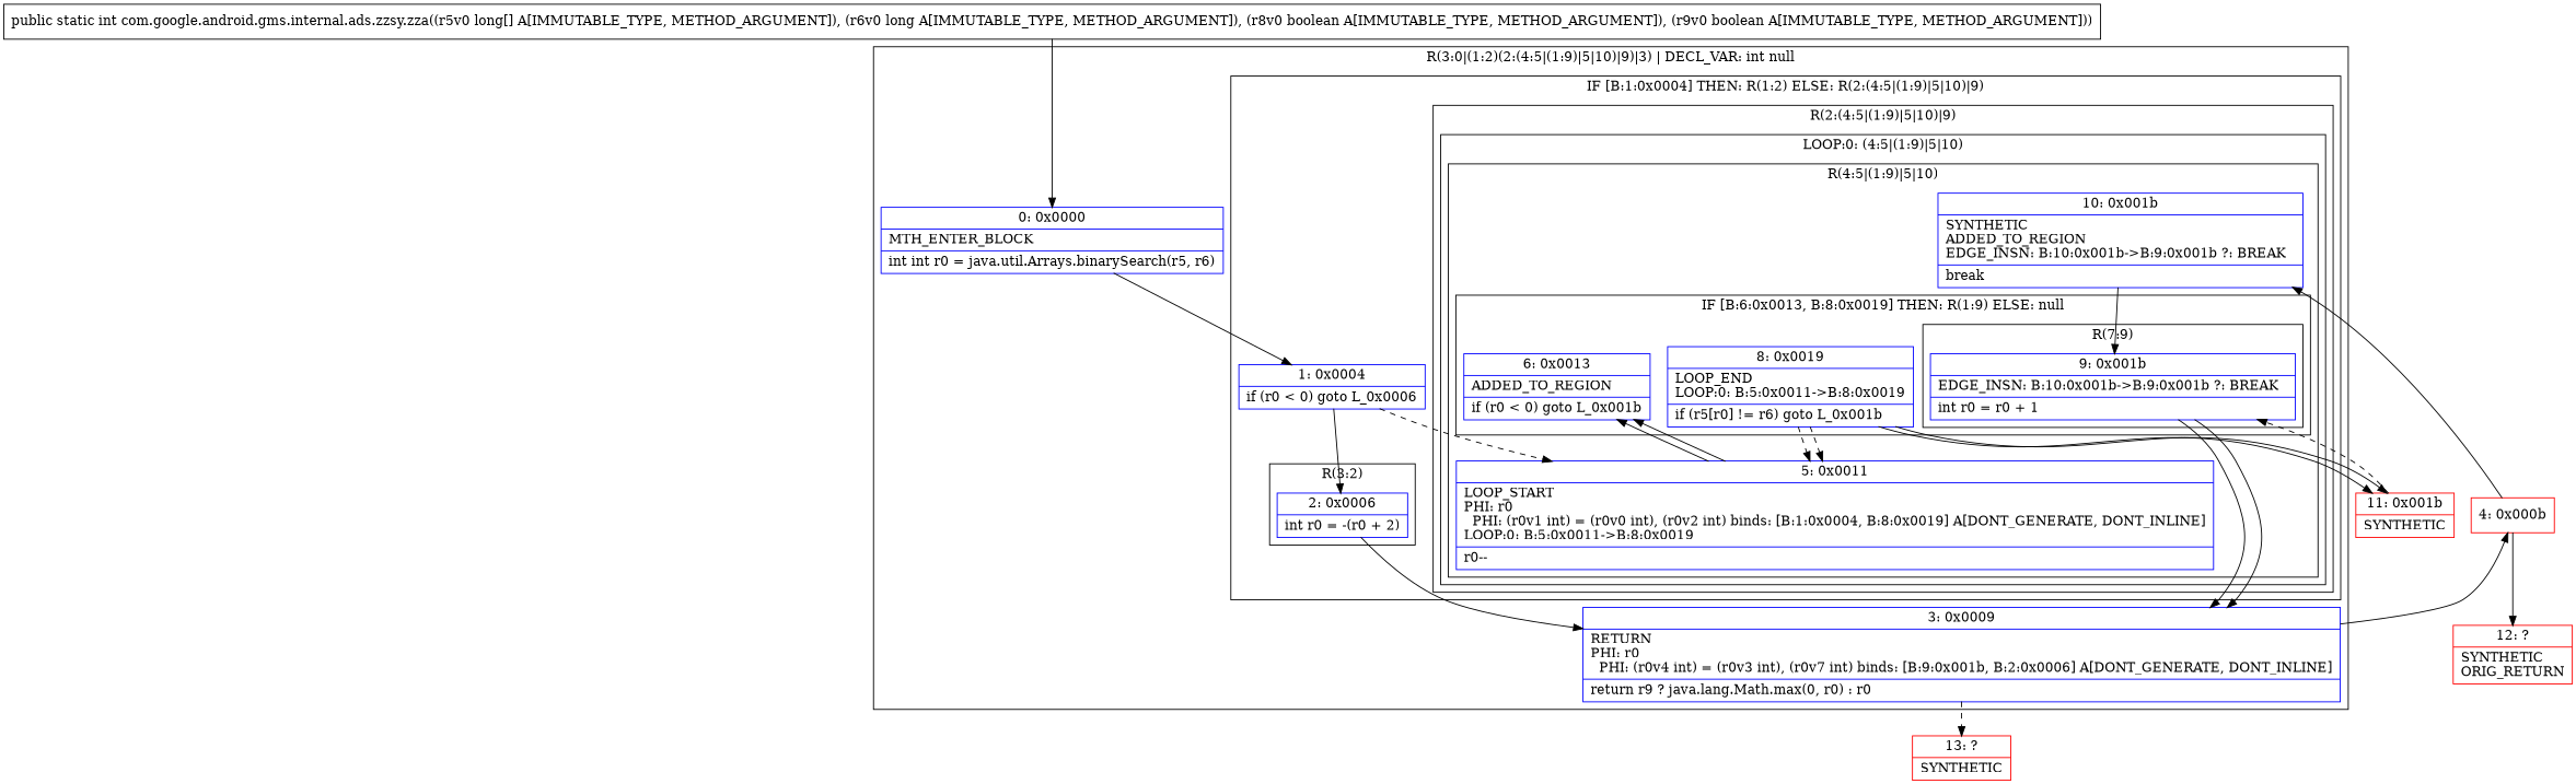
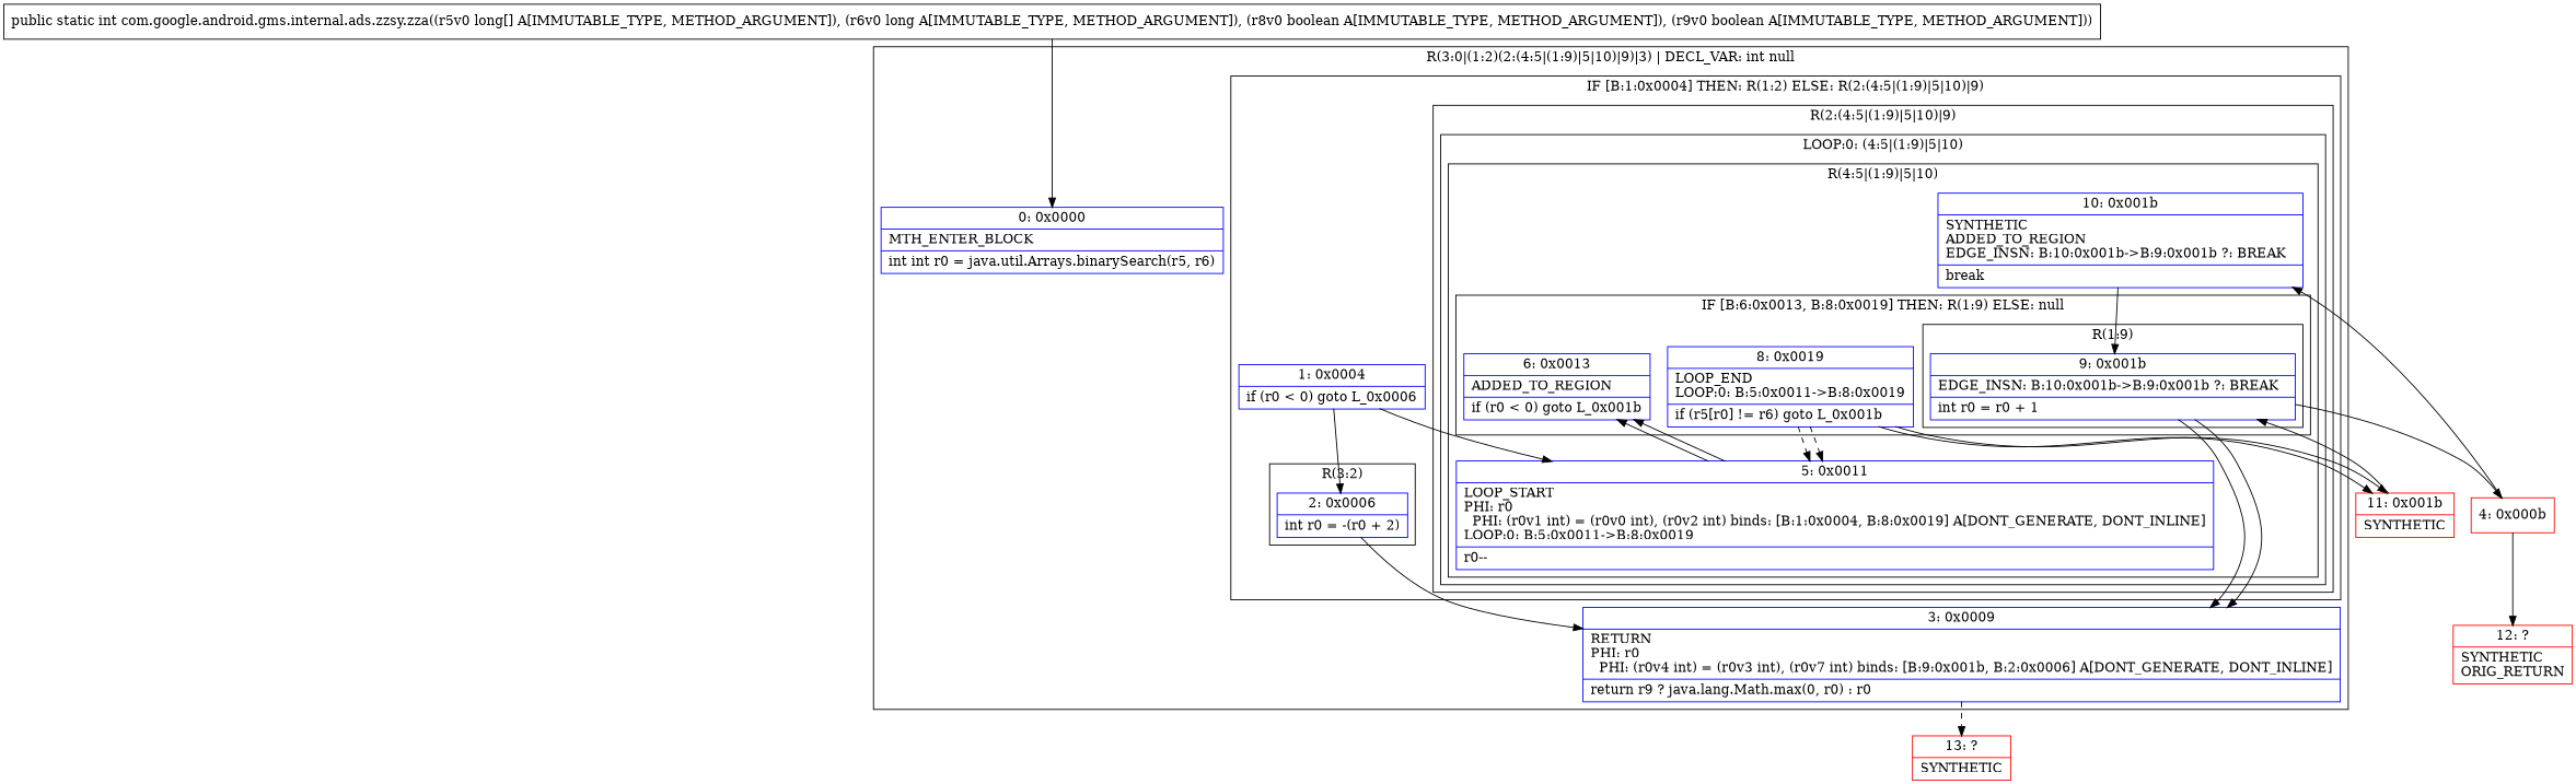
  digraph {
    node [color=blue shape=record]
    n1 [label="{2\:\ 0x0006|int r0 = \-(r0 + 2)\l}"]
    n2 [label="{9\:\ 0x001b|EDGE_INSN: B:10:0x001b\-\>B:9:0x001b ?: BREAK  \l|int r0 = r0 + 1\l}"]
    n3 [label="{8\:\ 0x0019|LOOP_END\lLOOP:0: B:5:0x0011\-\>B:8:0x0019\l|if (r5[r0] != r6) goto L_0x001b\l}"]
    n4 [label="{6\:\ 0x0013|ADDED_TO_REGION\l|if (r0 \< 0) goto L_0x001b\l}"]
    n5 [label="{5\:\ 0x0011|LOOP_START\lPHI: r0 \l  PHI: (r0v1 int) = (r0v0 int), (r0v2 int) binds: [B:1:0x0004, B:8:0x0019] A[DONT_GENERATE, DONT_INLINE]\lLOOP:0: B:5:0x0011\-\>B:8:0x0019\l|r0\-\-\l}"]
    n6 [label="{10\:\ 0x001b|SYNTHETIC\lADDED_TO_REGION\lEDGE_INSN: B:10:0x001b\-\>B:9:0x001b ?: BREAK  \l|break\l}"]
    n7 [label="{1\:\ 0x0004|if (r0 \< 0) goto L_0x0006\l}"]
    n8 [label="{0\:\ 0x0000|MTH_ENTER_BLOCK\l|int int r0 = java.util.Arrays.binarySearch(r5, r6)\l}"]
    n9 [label="{3\:\ 0x0009|RETURN\lPHI: r0 \l  PHI: (r0v4 int) = (r0v3 int), (r0v7 int) binds: [B:9:0x001b, B:2:0x0006] A[DONT_GENERATE, DONT_INLINE]\l|return r9 ? java.lang.Math.max(0, r0) : r0\l}"]
    n10 [color=red label="{11\:\ 0x001b|SYNTHETIC\l}"]
    n11 [color=red label="{4\:\ 0x000b}"]
    n12 [color=red label="{13\:\ ?|SYNTHETIC\l}"]
    n13 [color=red label="{12\:\ ?|SYNTHETIC\lORIG_RETURN\l}"]
    n14 [label="{public static int com.google.android.gms.internal.ads.zzsy.zza((r5v0 long[] A[IMMUTABLE_TYPE, METHOD_ARGUMENT]), (r6v0 long A[IMMUTABLE_TYPE, METHOD_ARGUMENT]), (r8v0 boolean A[IMMUTABLE_TYPE, METHOD_ARGUMENT]), (r9v0 boolean A[IMMUTABLE_TYPE, METHOD_ARGUMENT])) }" color=""]
    subgraph cluster_1 {
      label="R(3:0|(1:2)(2:(4:5|(1:9)|5|10)|9)|3) | DECL_VAR: int null\l"
      n8
      n9
      subgraph cluster_2 {
        label="IF [B:1:0x0004] THEN: R(1:2) ELSE: R(2:(4:5|(1:9)|5|10)|9)"
        n7
        subgraph cluster_3 {
          label="R(3:2)"
          n1
        }
        subgraph cluster_4 {
          label="R(2:(4:5|(1:9)|5|10)|9)"
          subgraph cluster_5 {
            label="LOOP:0: (4:5|(1:9)|5|10)"
            subgraph cluster_6 {
              label="R(4:5|(1:9)|5|10)"
              n5
              n6
              subgraph cluster_7 {
                label="IF [B:6:0x0013, B:8:0x0019] THEN: R(1:9) ELSE: null"
                n3
                n4
                subgraph cluster_8 {
-                 label="R(7:9)"
+                 label="R(1:9)"
                  n2
                }
              }
            }
          }
        }
      }
    }
    n1 -> n9
    n2 -> n9
    n2 -> n9
    n3 -> n5 [style=dashed]
    n3 -> n5 [style=dashed]
    n3 -> n10
    n3 -> n10
    n5 -> n4
    n5 -> n4
    n6 -> n2
    n7 -> n1
-   n7 -> n5 [style=dashed]
-   n8 -> n7
-   n9 -> n11
+   n7 -> n5 [style=solid]
+   n2 -> n11
    n9 -> n12 [style=dashed]
-   n10 -> n2 [style=dashed]
+   n10 -> n2
    n11 -> n6
    n11 -> n13
    n14 -> n8
  }
